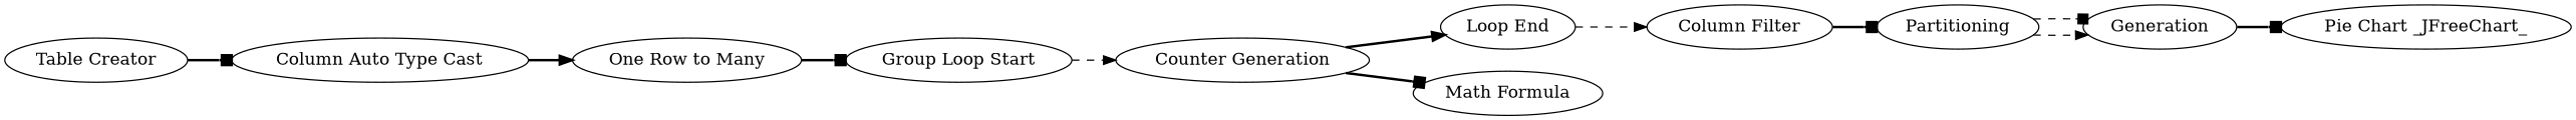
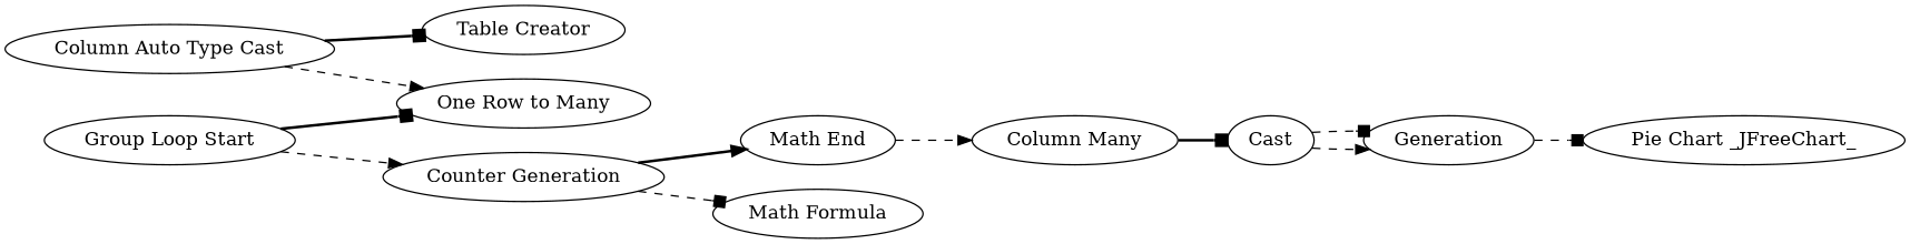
  digraph {
    rankdir=LR
    edge [arrowhead=box style=dashed]
    n1 [label="Table Creator"]
    n2 [label="Column Auto Type Cast"]
    n3 [label="One Row to Many"]
    n4 [label="Group Loop Start"]
    n5 [label="Counter Generation"]
-   n6 [label="Loop End"]
+   n6 [label="Math End"]
    n7 [label="Math Formula"]
-   n8 [label="Column Filter"]
-   n9 [label=Partitioning]
+   n8 [label="Column Many"]
+   n9 [label=Cast]
    n10 [label=Generation]
    n11 [label="Pie Chart _JFreeChart_"]
-   n1 -> n2 [style=bold]
-   n2 -> n3 [arrowhead=normal style=bold]
-   n3 -> n4 [style=bold]
+   n2 -> n1 [style=bold]
+   n2 -> n3 [arrowhead=normal]
+   n4 -> n3 [style=bold]
    n4 -> n5 [arrowhead=normal]
    n5 -> n6 [arrowhead=normal style=bold]
-   n5 -> n7 [style=bold]
+   n5 -> n7
    n6 -> n8 [arrowhead=normal]
    n8 -> n9 [style=bold]
    n9 -> n10 [arrowhead=normal]
    n9 -> n10
-   n10 -> n11 [style=bold]
+   n10 -> n11
  }
